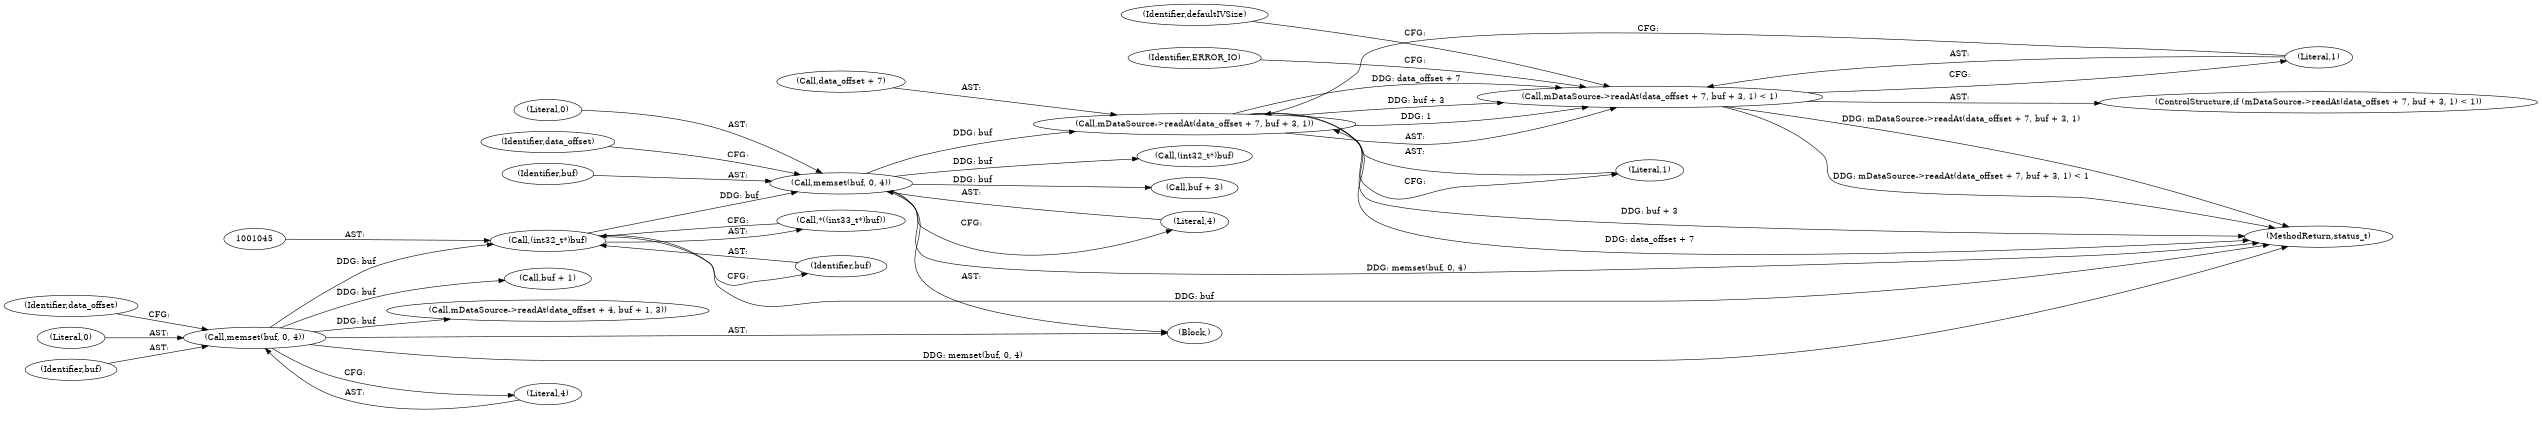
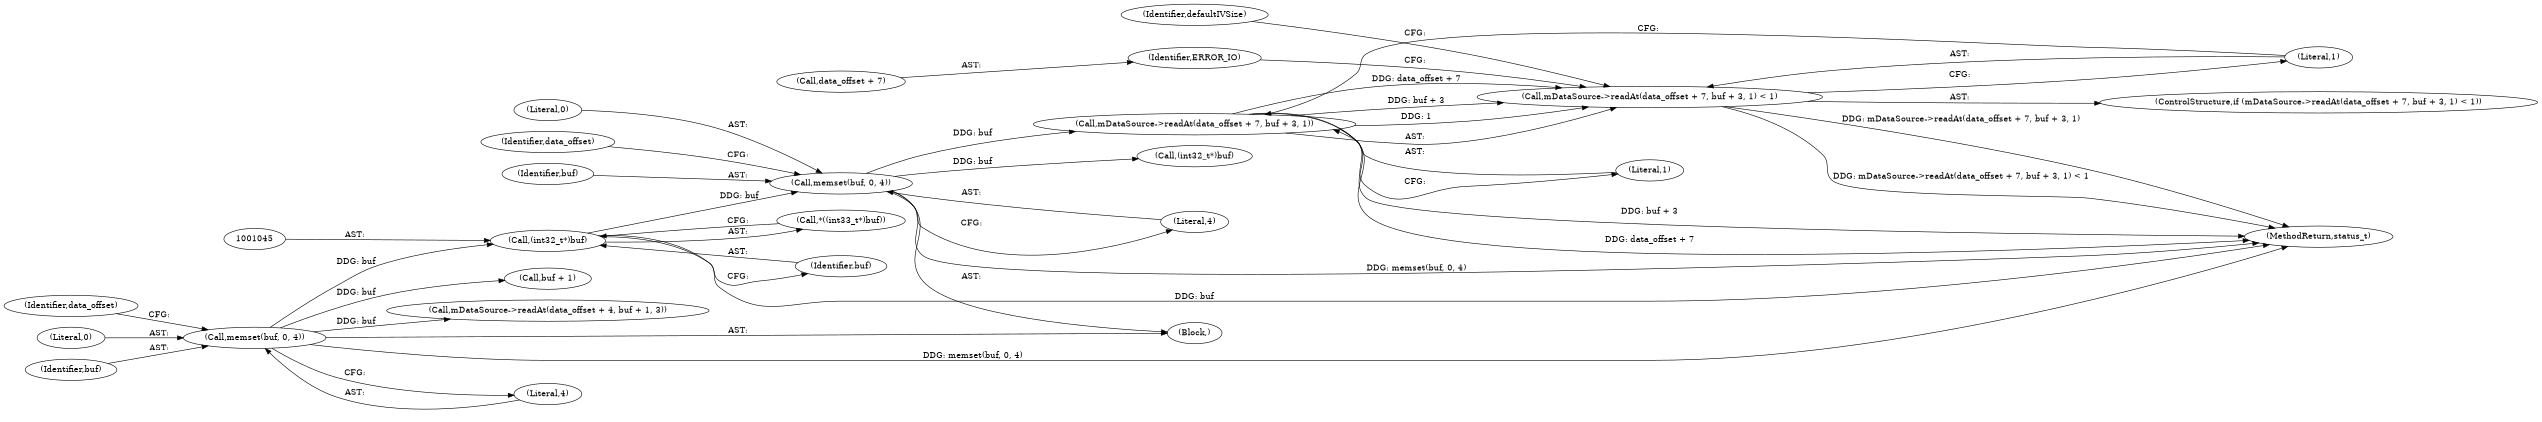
  digraph {
    rankdir=LR
    n1 [label="(Call,mDataSource->readAt(data_offset + 7, buf + 3, 1))"]
    n2 [label="(Call,mDataSource->readAt(data_offset + 7, buf + 3, 1) < 1)"]
    n3 [label="(Literal,1)"]
    n4 [label="(MethodReturn,status_t)"]
    n5 [label="(Literal,1)"]
    n6 [label="(ControlStructure,if (mDataSource->readAt(data_offset + 7, buf + 3, 1) < 1))"]
    n7 [label="(Call,memset(buf, 0, 4))"]
    n8 [label="(Literal,4)"]
    n9 [label="(Call,(int32_t*)buf)"]
-   n10 [label="(Call,buf + 3)"]
    n11 [label="(Block,)"]
    n12 [label="(Call,(int32_t*)buf)"]
    n13 [label="(Call,*((int33_t*)buf))"]
    n14 [label="(Identifier,buf)"]
    n15 [label="(Call,memset(buf, 0, 4))"]
    n16 [label="(Literal,4)"]
    n17 [label="(Call,buf + 1)"]
    n18 [label="(Call,mDataSource->readAt(data_offset + 4, buf + 1, 3))"]
    n19 [label="(Call,data_offset + 7)"]
    n20 [label="(Identifier,data_offset)"]
    n21 [label="(Identifier,data_offset)"]
    n22 [label="(Identifier,buf)"]
    n23 [label="(Identifier,ERROR_IO)"]
    n24 [label="(Literal,0)"]
    n25 [label="(Identifier,defaultIVSize)"]
    n26 [label="(Literal,0)"]
    n27 [label="(Identifier,buf)"]
    1001045
    n1 -> n2 [label="AST: "]
    n1 -> n2 [label="DDG: data_offset + 7"]
    n1 -> n2 [label="DDG: buf + 3"]
    n1 -> n2 [label="DDG: 1"]
    n1 -> n3 [label="CFG: "]
    n1 -> n4 [label="DDG: data_offset + 7"]
    n1 -> n4 [label="DDG: buf + 3"]
    n2 -> n4 [label="DDG: mDataSource->readAt(data_offset + 7, buf + 3, 1)"]
    n2 -> n4 [label="DDG: mDataSource->readAt(data_offset + 7, buf + 3, 1) < 1"]
    n2 -> n5 [label="CFG: "]
    n2 -> n6 [label="AST: "]
    n3 -> n1 [label="AST: "]
    n5 -> n1 [label="CFG: "]
    n5 -> n2 [label="AST: "]
    n7 -> n1 [label="DDG: buf"]
    n7 -> n4 [label="DDG: memset(buf, 0, 4)"]
    n7 -> n8 [label="CFG: "]
    n7 -> n9 [label="DDG: buf"]
-   n7 -> n10 [label="DDG: buf"]
    n7 -> n11 [label="AST: "]
    n8 -> n7 [label="AST: "]
    n12 -> n4 [label="DDG: buf"]
    n12 -> n7 [label="DDG: buf"]
    n12 -> n13 [label="AST: "]
    n12 -> n14 [label="CFG: "]
    n13 -> n12 [label="CFG: "]
    n14 -> n12 [label="AST: "]
    n15 -> n4 [label="DDG: memset(buf, 0, 4)"]
    n15 -> n11 [label="AST: "]
    n15 -> n12 [label="DDG: buf"]
    n15 -> n16 [label="CFG: "]
    n15 -> n17 [label="DDG: buf"]
    n15 -> n18 [label="DDG: buf"]
    n16 -> n15 [label="AST: "]
-   n19 -> n1 [label="AST: "]
+   n19 -> n23 [label="AST: "]
    n20 -> n7 [label="CFG: "]
    n21 -> n15 [label="CFG: "]
    n22 -> n7 [label="AST: "]
    n23 -> n2 [label="CFG: "]
    n24 -> n7 [label="AST: "]
    n25 -> n2 [label="CFG: "]
    n26 -> n15 [label="AST: "]
    n27 -> n15 [label="AST: "]
    1001045 -> n12 [label="AST: "]
  }
